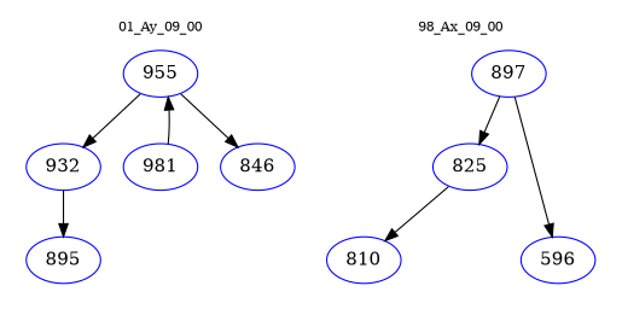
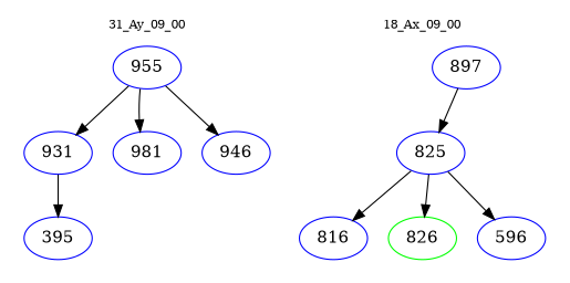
  digraph {
    node [color=blue]
    edge [color=black]
    n1 [label=955]
-   n2 [label=932]
+   n2 [label=931]
    n3 [label=981]
-   n4 [label=846]
-   n5 [label=895]
+   n4 [label=946]
+   n5 [label=395]
    n6 [label=825]
-   n7 [label=810]
+   n7 [label=816]
+   n8 [color=green label=826]
    n9 [label=897]
    n10 [label=596]
    subgraph cluster_1 {
      color=white
      fontsize=10
-     label="01_Ay_09_00"
+     label="31_Ay_09_00"
      n1
      n2
      n3
      n4
      n5
    }
    subgraph cluster_2 {
      color=white
      fontsize=10
-     label="98_Ax_09_00"
+     label="18_Ax_09_00"
      n6
      n7
+     n8
      n9
      n10
    }
    n1 -> n2
-   n3 -> n1
+   n1 -> n3
    n1 -> n4
    n2 -> n5
    n6 -> n7
+   n6 -> n8
    n9 -> n6
-   n9 -> n10
+   n6 -> n10
  }
